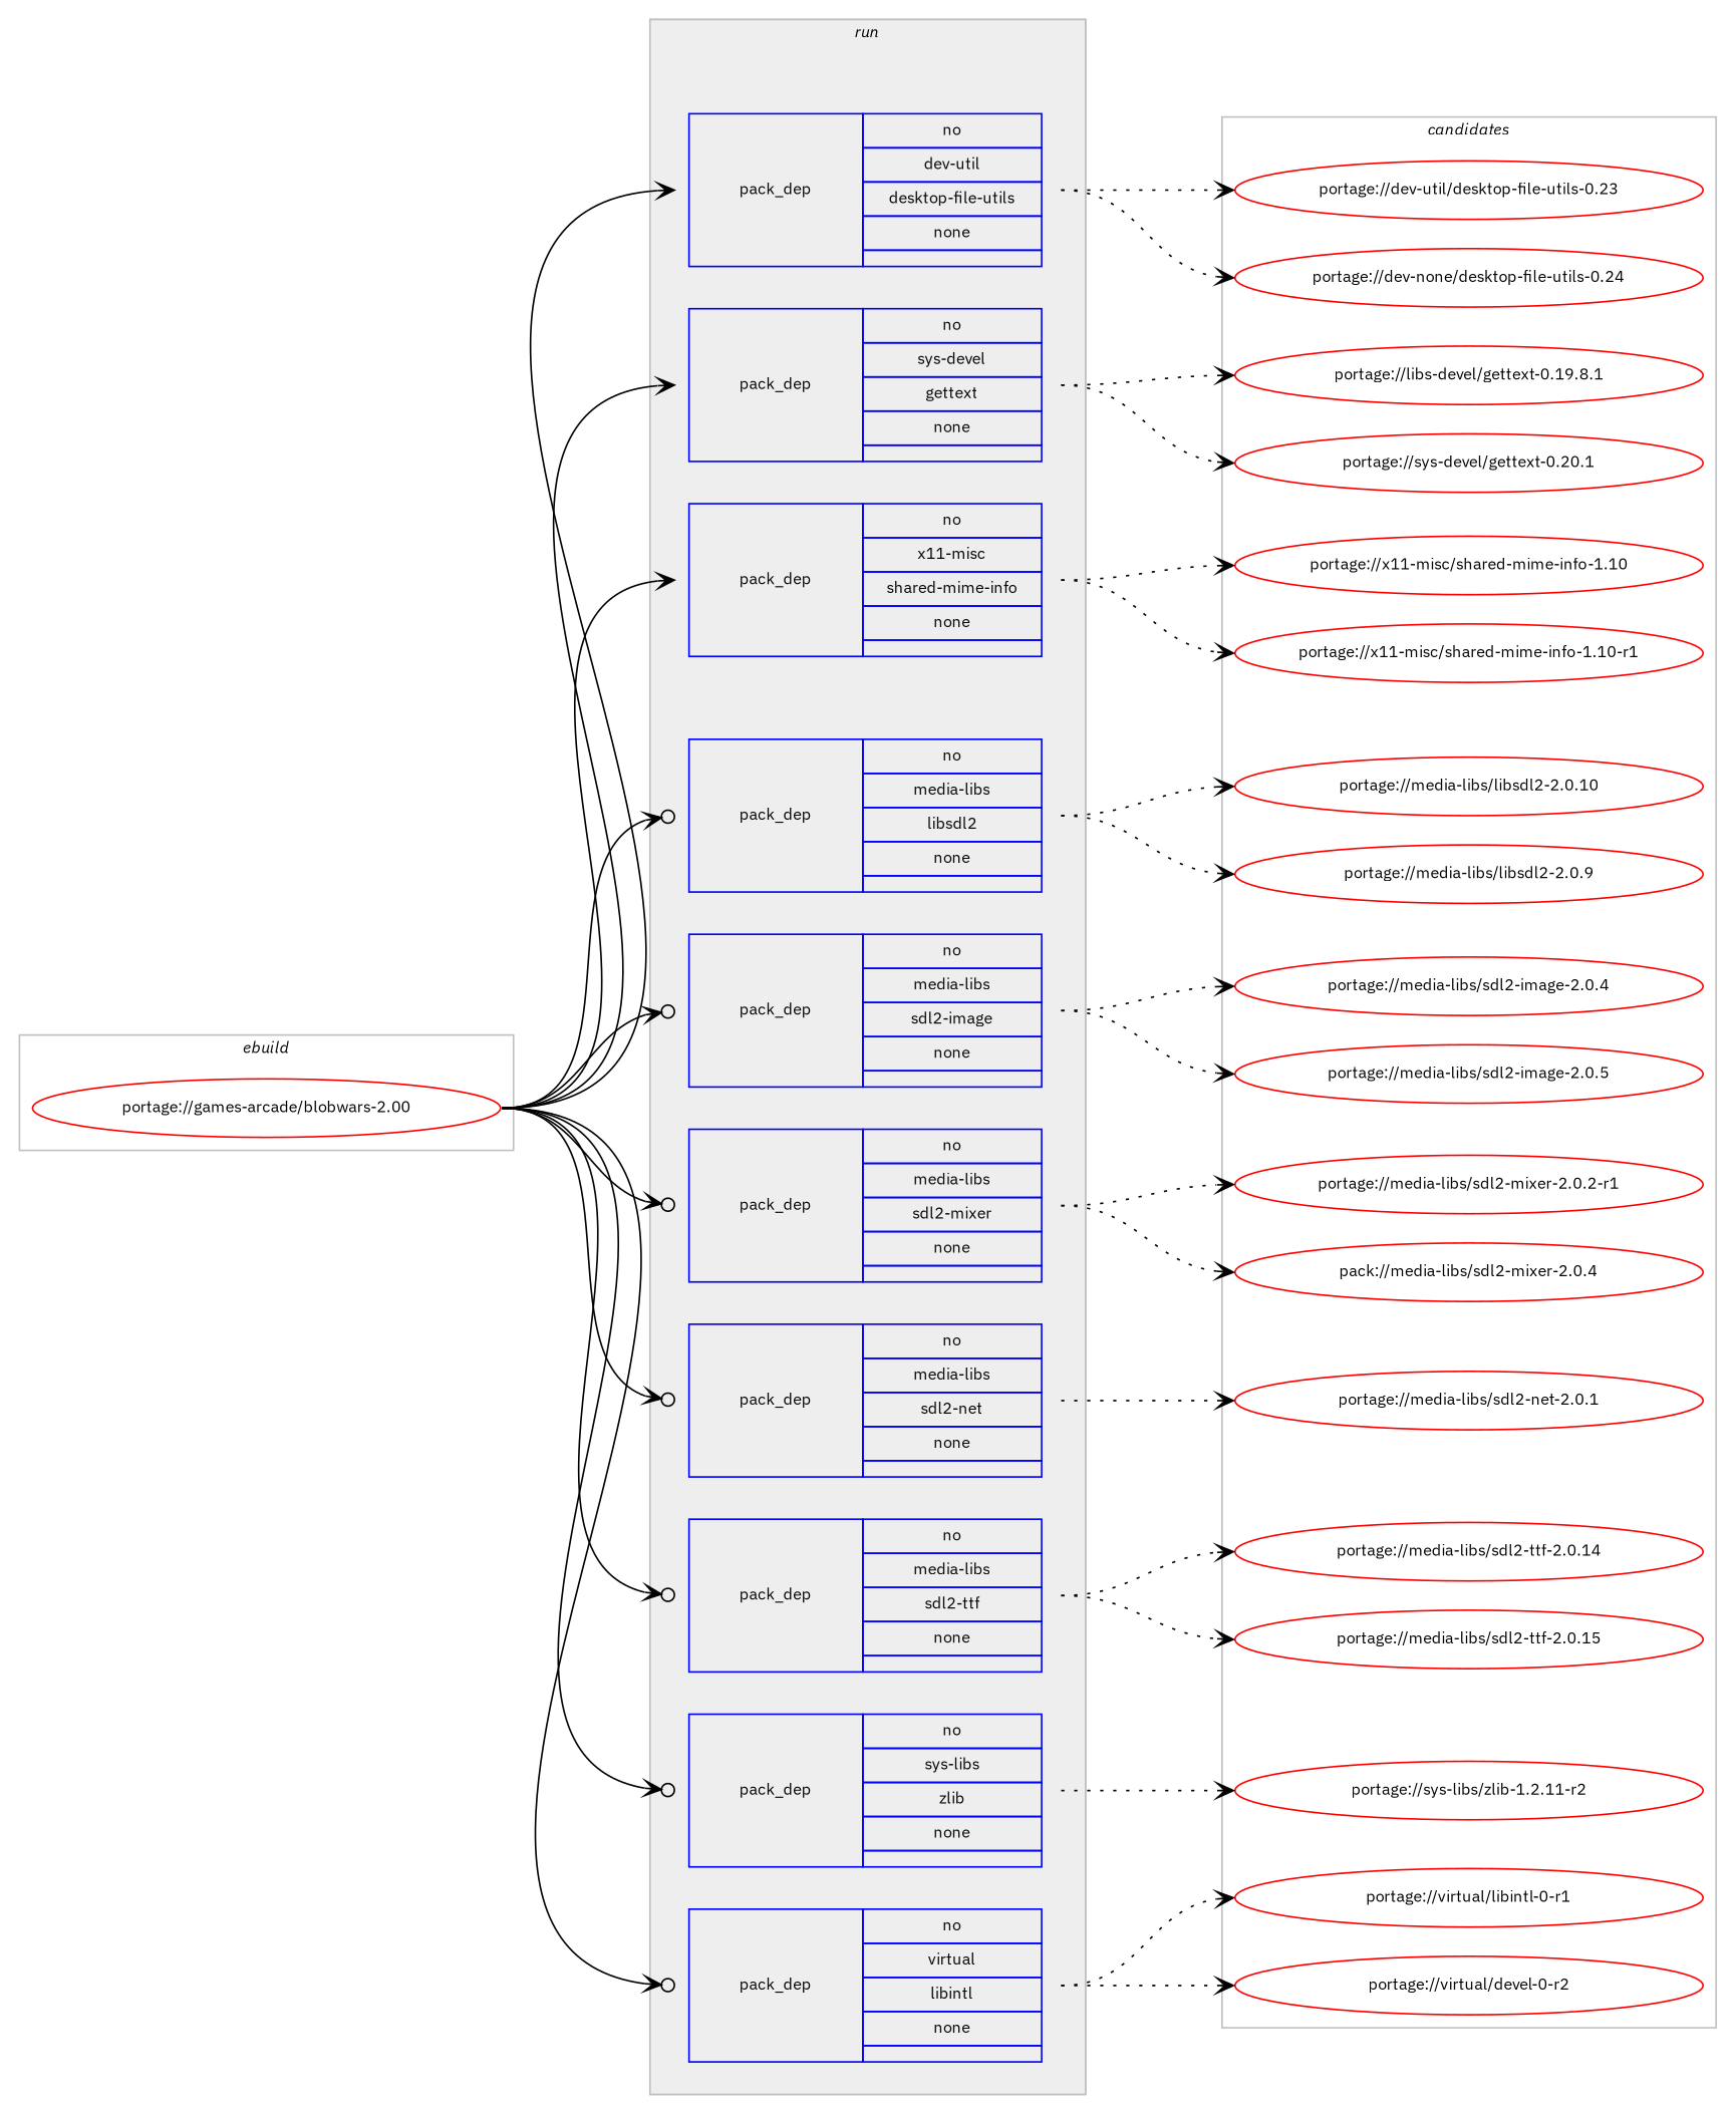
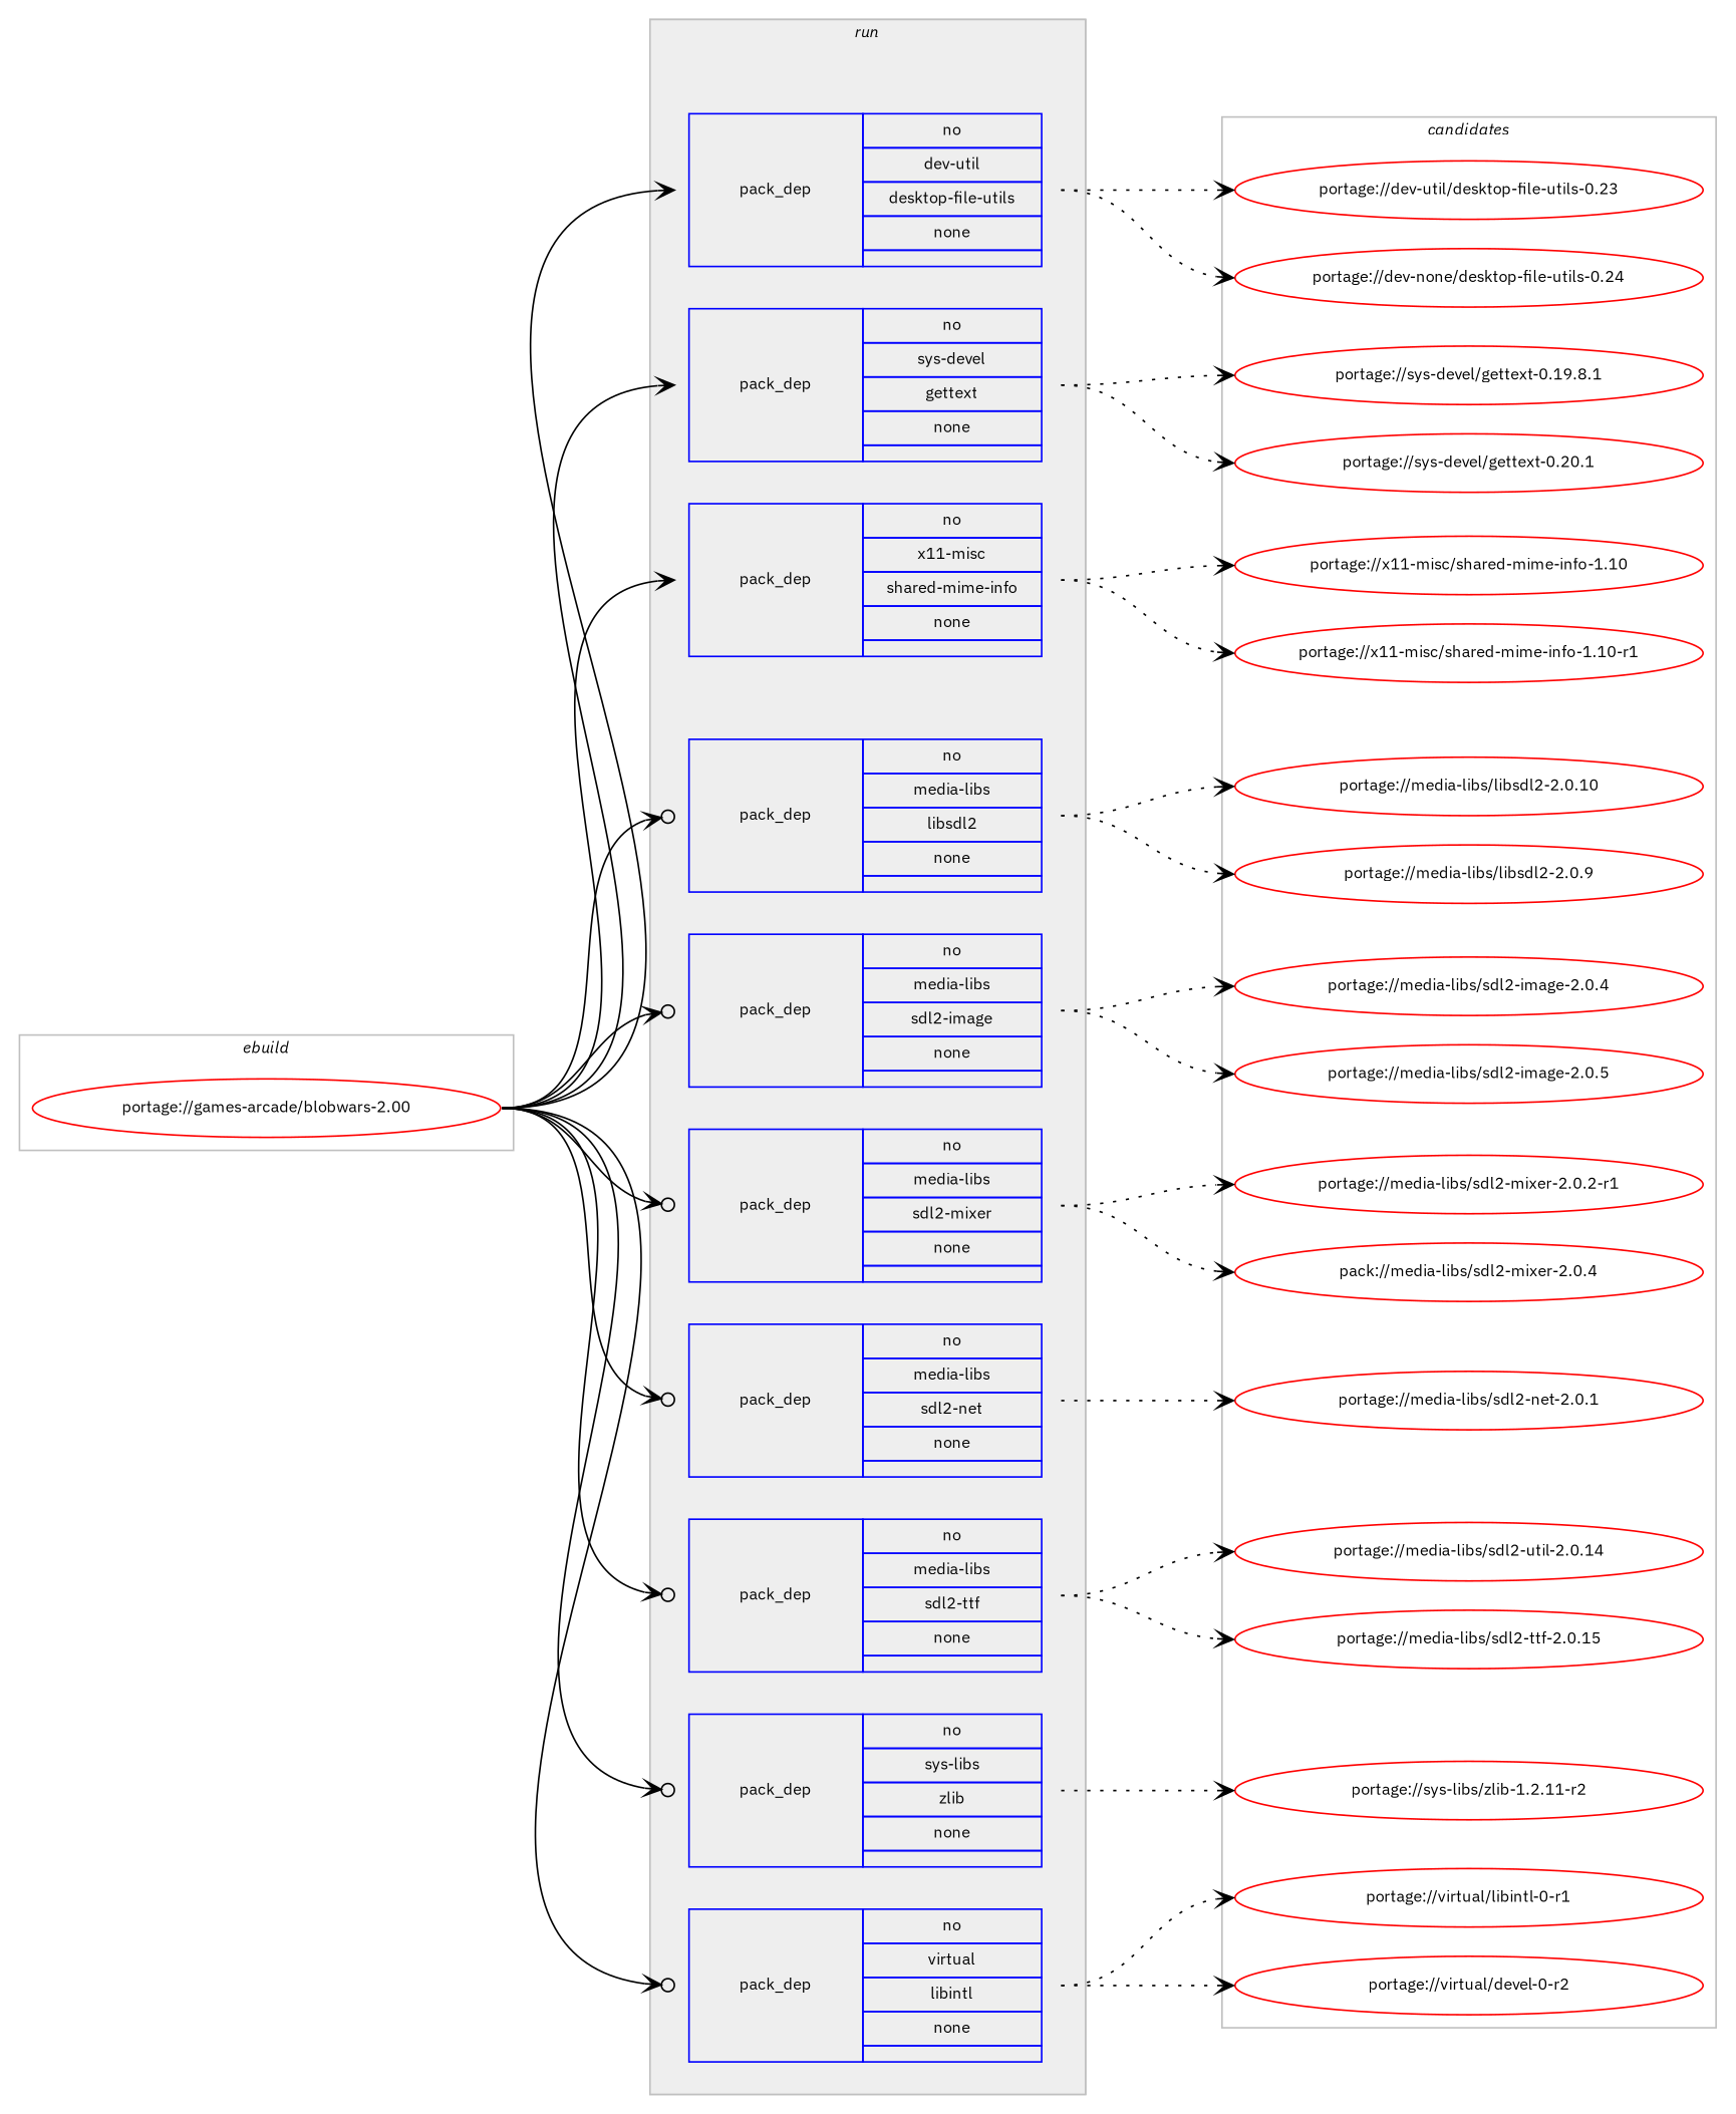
  digraph {
    compound=true
    concentrate=true
    fontname="IBM Plex Sans"
    fontsize=10
    newrank=true
    rankdir=LR
    ranksep=1.5
    node [color=red fontname="IBM Plex Sans" fontsize=10]
    edge [arrowhead=vee fontname="IBM Plex Sans" headport=w style=dotted tailport=e weight=100]
    n1 [label="portage://games-arcade/blobwars-2.00" width=4]
    n2 [color=blue label=<<TABLE BORDER="0" CELLBORDER="1" CELLSPACING="0" CELLPADDING="4" WIDTH="220"><TR><TD ROWSPAN="6" CELLPADDING="30">pack_dep</TD></TR><TR><TD WIDTH="110">no</TD></TR><TR><TD>dev-util</TD></TR><TR><TD>desktop-file-utils</TD></TR><TR><TD>none</TD></TR><TR><TD></TD></TR></TABLE>> shape=none]
    n3 [color=blue label=<<TABLE BORDER="0" CELLBORDER="1" CELLSPACING="0" CELLPADDING="4" WIDTH="220"><TR><TD ROWSPAN="6" CELLPADDING="30">pack_dep</TD></TR><TR><TD WIDTH="110">no</TD></TR><TR><TD>sys-devel</TD></TR><TR><TD>gettext</TD></TR><TR><TD>none</TD></TR><TR><TD></TD></TR></TABLE>> shape=none]
    n4 [color=blue label=<<TABLE BORDER="0" CELLBORDER="1" CELLSPACING="0" CELLPADDING="4" WIDTH="220"><TR><TD ROWSPAN="6" CELLPADDING="30">pack_dep</TD></TR><TR><TD WIDTH="110">no</TD></TR><TR><TD>x11-misc</TD></TR><TR><TD>shared-mime-info</TD></TR><TR><TD>none</TD></TR><TR><TD></TD></TR></TABLE>> shape=none]
    n5 [color=blue label=<<TABLE BORDER="0" CELLBORDER="1" CELLSPACING="0" CELLPADDING="4" WIDTH="220"><TR><TD ROWSPAN="6" CELLPADDING="30">pack_dep</TD></TR><TR><TD WIDTH="110">no</TD></TR><TR><TD>media-libs</TD></TR><TR><TD>libsdl2</TD></TR><TR><TD>none</TD></TR><TR><TD></TD></TR></TABLE>> shape=none]
    n6 [color=blue label=<<TABLE BORDER="0" CELLBORDER="1" CELLSPACING="0" CELLPADDING="4" WIDTH="220"><TR><TD ROWSPAN="6" CELLPADDING="30">pack_dep</TD></TR><TR><TD WIDTH="110">no</TD></TR><TR><TD>media-libs</TD></TR><TR><TD>sdl2-image</TD></TR><TR><TD>none</TD></TR><TR><TD></TD></TR></TABLE>> shape=none]
    n7 [color=blue label=<<TABLE BORDER="0" CELLBORDER="1" CELLSPACING="0" CELLPADDING="4" WIDTH="220"><TR><TD ROWSPAN="6" CELLPADDING="30">pack_dep</TD></TR><TR><TD WIDTH="110">no</TD></TR><TR><TD>media-libs</TD></TR><TR><TD>sdl2-mixer</TD></TR><TR><TD>none</TD></TR><TR><TD></TD></TR></TABLE>> shape=none]
    n8 [color=blue label=<<TABLE BORDER="0" CELLBORDER="1" CELLSPACING="0" CELLPADDING="4" WIDTH="220"><TR><TD ROWSPAN="6" CELLPADDING="30">pack_dep</TD></TR><TR><TD WIDTH="110">no</TD></TR><TR><TD>media-libs</TD></TR><TR><TD>sdl2-net</TD></TR><TR><TD>none</TD></TR><TR><TD></TD></TR></TABLE>> shape=none]
    n9 [color=blue label=<<TABLE BORDER="0" CELLBORDER="1" CELLSPACING="0" CELLPADDING="4" WIDTH="220"><TR><TD ROWSPAN="6" CELLPADDING="30">pack_dep</TD></TR><TR><TD WIDTH="110">no</TD></TR><TR><TD>media-libs</TD></TR><TR><TD>sdl2-ttf</TD></TR><TR><TD>none</TD></TR><TR><TD></TD></TR></TABLE>> shape=none]
    n10 [color=blue label=<<TABLE BORDER="0" CELLBORDER="1" CELLSPACING="0" CELLPADDING="4" WIDTH="220"><TR><TD ROWSPAN="6" CELLPADDING="30">pack_dep</TD></TR><TR><TD WIDTH="110">no</TD></TR><TR><TD>sys-libs</TD></TR><TR><TD>zlib</TD></TR><TR><TD>none</TD></TR><TR><TD></TD></TR></TABLE>> shape=none]
    n11 [color=blue label=<<TABLE BORDER="0" CELLBORDER="1" CELLSPACING="0" CELLPADDING="4" WIDTH="220"><TR><TD ROWSPAN="6" CELLPADDING="30">pack_dep</TD></TR><TR><TD WIDTH="110">no</TD></TR><TR><TD>virtual</TD></TR><TR><TD>libintl</TD></TR><TR><TD>none</TD></TR><TR><TD></TD></TR></TABLE>> shape=none]
    n12 [label="portage://dev-util/desktop-file-utils-0.23" width=4]
    n13 [label="portage://dev-none/desktop-file-utils-0.24" width=4]
-   n14 [label="portage://libs-devel/gettext-0.19.8.1" width=4]
+   n14 [label="portage://sys-devel/gettext-0.19.8.1" width=4]
    n15 [label="portage://sys-devel/gettext-0.20.1" width=4]
    n16 [label="portage://x11-misc/shared-mime-info-1.10" width=4]
    n17 [label="portage://x11-misc/shared-mime-info-1.10-r1" width=4]
    n18 [label="portage://media-libs/libsdl2-2.0.10" width=4]
    n19 [label="portage://media-libs/libsdl2-2.0.9" width=4]
    n20 [label="portage://media-libs/sdl2-image-2.0.4" width=4]
    n21 [label="portage://media-libs/sdl2-image-2.0.5" width=4]
    n22 [label="portage://media-libs/sdl2-mixer-2.0.2-r1" width=4]
    n23 [label="pack://media-libs/sdl2-mixer-2.0.4" width=4]
    n24 [label="portage://media-libs/sdl2-net-2.0.1" width=4]
-   n25 [label="portage://media-libs/sdl2-ttf-2.0.14" width=4]
+   n25 [label="portage://media-libs/sdl2-util-2.0.14" width=4]
    n26 [label="portage://media-libs/sdl2-ttf-2.0.15" width=4]
    n27 [label="portage://sys-libs/zlib-1.2.11-r2" width=4]
    n28 [label="portage://virtual/libintl-0-r1" width=4]
    n29 [label="portage://virtual/devel-0-r2" width=4]
    subgraph cluster_1 {
      color=gray
      label=<<i>ebuild</i>>
      rank=same
      n1
    }
    subgraph cluster_2 {
      color=gray
      label=<<i>dependencies</i>>
      subgraph cluster_3 {
        color=gray
        fillcolor="#eeeeee"
        label=<<i>compile</i>>
        style=filled
        subgraph sub_4 {
          color=gray
          fillcolor="#eeeeee"
          label=<<i>compile</i>>
          style=filled
          n2
        }
        subgraph sub_5 {
          color=gray
          fillcolor="#eeeeee"
          label=<<i>compile</i>>
          style=filled
          n3
        }
        subgraph sub_6 {
          color=gray
          fillcolor="#eeeeee"
          label=<<i>compile</i>>
          style=filled
          n4
        }
      }
      subgraph cluster_7 {
        color=gray
        fillcolor="#eeeeee"
        label=<<i>compile and run</i>>
        style=filled
        subgraph sub_8 {
          color=gray
          fillcolor="#eeeeee"
          label=<<i>compile and run</i>>
          style=filled
          n5
        }
        subgraph sub_9 {
          color=gray
          fillcolor="#eeeeee"
          label=<<i>compile and run</i>>
          style=filled
          n6
        }
        subgraph sub_10 {
          color=gray
          fillcolor="#eeeeee"
          label=<<i>compile and run</i>>
          style=filled
          n7
        }
        subgraph sub_11 {
          color=gray
          fillcolor="#eeeeee"
          label=<<i>compile and run</i>>
          style=filled
          n8
        }
        subgraph sub_12 {
          color=gray
          fillcolor="#eeeeee"
          label=<<i>compile and run</i>>
          style=filled
          n9
        }
        subgraph sub_13 {
          color=gray
          fillcolor="#eeeeee"
          label=<<i>compile and run</i>>
          style=filled
          n10
        }
        subgraph sub_14 {
          color=gray
          fillcolor="#eeeeee"
          label=<<i>compile and run</i>>
          style=filled
          n11
        }
      }
      subgraph cluster_15 {
        color=gray
        fillcolor="#eeeeee"
        label=<<i>run</i>>
        style=filled
      }
    }
    subgraph cluster_16 {
      color=gray
      label=<<i>candidates</i>>
      rank=same
      subgraph sub_17 {
        color=black
        label=<<i>candidates</i>>
        nodesep=1
        rank=same
        n12
        n13
      }
      subgraph sub_18 {
        color=black
        label=<<i>candidates</i>>
        nodesep=1
        rank=same
        n14
        n15
      }
      subgraph sub_19 {
        color=black
        label=<<i>candidates</i>>
        nodesep=1
        rank=same
        n16
        n17
      }
      subgraph sub_20 {
        color=black
        label=<<i>candidates</i>>
        nodesep=1
        rank=same
        n18
        n19
      }
      subgraph sub_21 {
        color=black
        label=<<i>candidates</i>>
        nodesep=1
        rank=same
        n20
        n21
      }
      subgraph sub_22 {
        color=black
        label=<<i>candidates</i>>
        nodesep=1
        rank=same
        n22
        n23
      }
      subgraph sub_23 {
        color=black
        label=<<i>candidates</i>>
        nodesep=1
        rank=same
        n24
      }
      subgraph sub_24 {
        color=black
        label=<<i>candidates</i>>
        nodesep=1
        rank=same
        n25
        n26
      }
      subgraph sub_25 {
        color=black
        label=<<i>candidates</i>>
        nodesep=1
        rank=same
        n27
      }
      subgraph sub_26 {
        color=black
        label=<<i>candidates</i>>
        nodesep=1
        rank=same
        n28
        n29
      }
    }
    n1 -> n2 [style=solid weight=20]
    n1 -> n3 [style=solid weight=20]
    n1 -> n4 [style=solid weight=20]
    n1 -> n5 [arrowhead=odotvee style=solid weight=20]
    n1 -> n6 [arrowhead=odotvee style=solid weight=20]
    n1 -> n7 [arrowhead=odotvee style=solid weight=20]
    n1 -> n8 [arrowhead=odotvee style=solid weight=20]
    n1 -> n9 [arrowhead=odotvee style=solid weight=20]
    n1 -> n10 [arrowhead=odotvee style=solid weight=20]
    n1 -> n11 [arrowhead=odotvee style=solid weight=20]
    n2 -> n12
    n2 -> n13
    n3 -> n14
    n3 -> n15
    n4 -> n16
    n4 -> n17
    n5 -> n18
    n5 -> n19
    n6 -> n20
    n6 -> n21
    n7 -> n22
    n7 -> n23
    n8 -> n24
    n9 -> n25
    n9 -> n26
    n10 -> n27
    n11 -> n28
    n11 -> n29
  }
